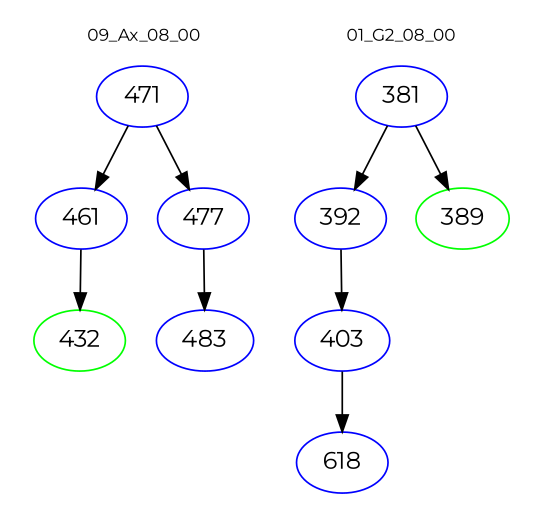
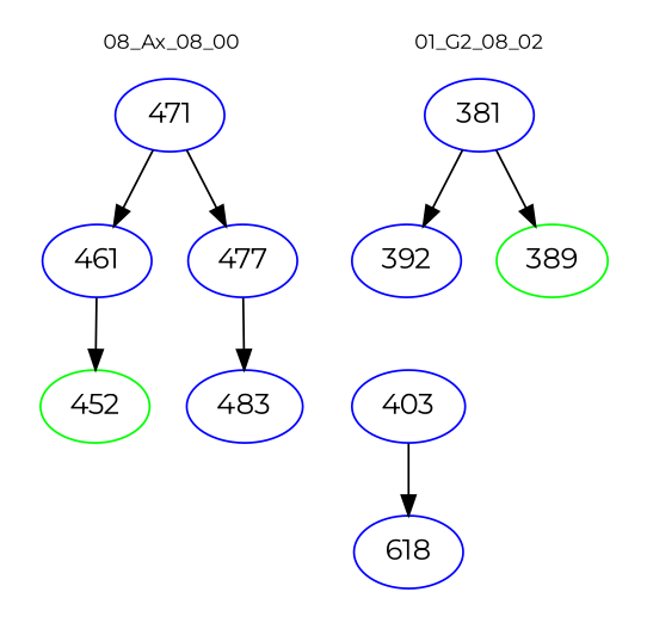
  digraph {
    fontname=Montserrat
    node [color=blue fontname=Montserrat]
    edge [color=black fontname=Montserrat]
    n1 [label=471]
    n2 [label=461]
    n3 [label=477]
-   n4 [color=green label=432]
+   n4 [color=green label=452]
    n5 [label=483]
    n6 [label=392]
    n7 [label=381]
    n8 [label=403]
    n9 [color=green label=389]
    n10 [label=618]
    subgraph cluster_1 {
      color=white
      fontsize=10
-     label="09_Ax_08_00"
+     label="08_Ax_08_00"
      n1
      n2
      n3
      n4
      n5
    }
    subgraph cluster_2 {
      color=white
      fontsize=10
-     label="01_G2_08_00"
+     label="01_G2_08_02"
      n6
      n7
      n8
      n9
      n10
    }
    n1 -> n2
    n1 -> n3
    n2 -> n4
    n3 -> n5
-   n6 -> n8
    n7 -> n6
    n7 -> n9
    n8 -> n10
  }
